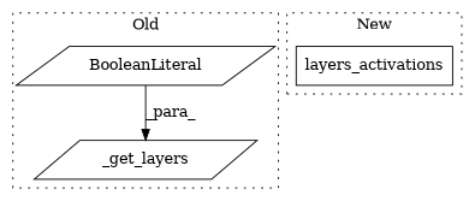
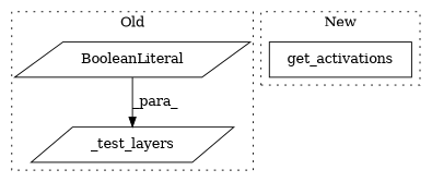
  digraph {
    node [a=32 shape=parallelogram]
-   n1 [l="13,1" label=_get_layers s="11408,11425"]
+   n1 [l="13,1" label=_test_layers s="11408,11425"]
    n2 [a=9 l=4 label=BooleanLiteral s=11421]
-   n3 [l="16,1" label=layers_activations s="10183,10207" shape=box]
+   n3 [l="16,1" label=get_activations s="10183,10207" shape=box]
    subgraph cluster_1 {
      label=Old
      style=dotted
      n1
      n2
    }
    subgraph cluster_2 {
      label=New
      style=dotted
      n3
    }
    n2 -> n1 [label=_para_]
  }
